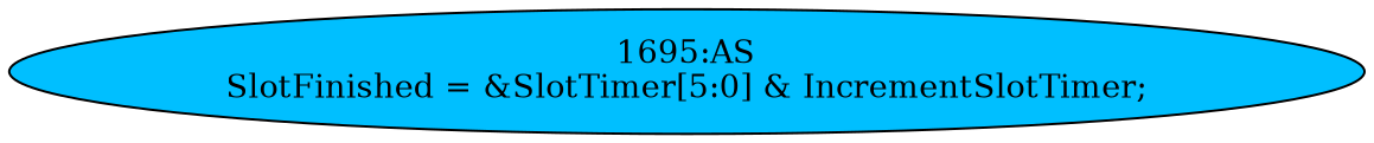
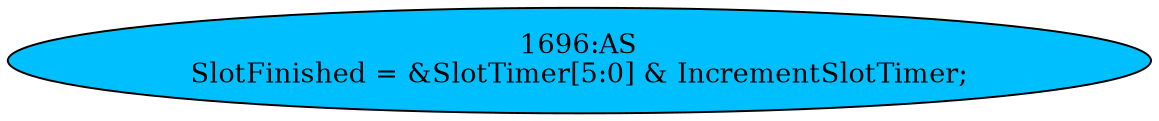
  strict digraph {
    rankdir=LR
-   n1 [ast="<pyverilog.vparser.ast.Assign object at 0x7f37fb678850>" def_var="['SlotFinished']" fillcolor=deepskyblue label="1695:AS\nSlotFinished = &SlotTimer[5:0] & IncrementSlotTimer;" statements="[]" style=filled typ=Assign use_var="['SlotTimer', 'IncrementSlotTimer']"]
+   n1 [ast="<pyverilog.vparser.ast.Assign object at 0x7f37fb678850>" def_var="['SlotFinished']" fillcolor=deepskyblue label="1696:AS\nSlotFinished = &SlotTimer[5:0] & IncrementSlotTimer;" statements="[]" style=filled typ=Assign use_var="['SlotTimer', 'IncrementSlotTimer']"]
  }
